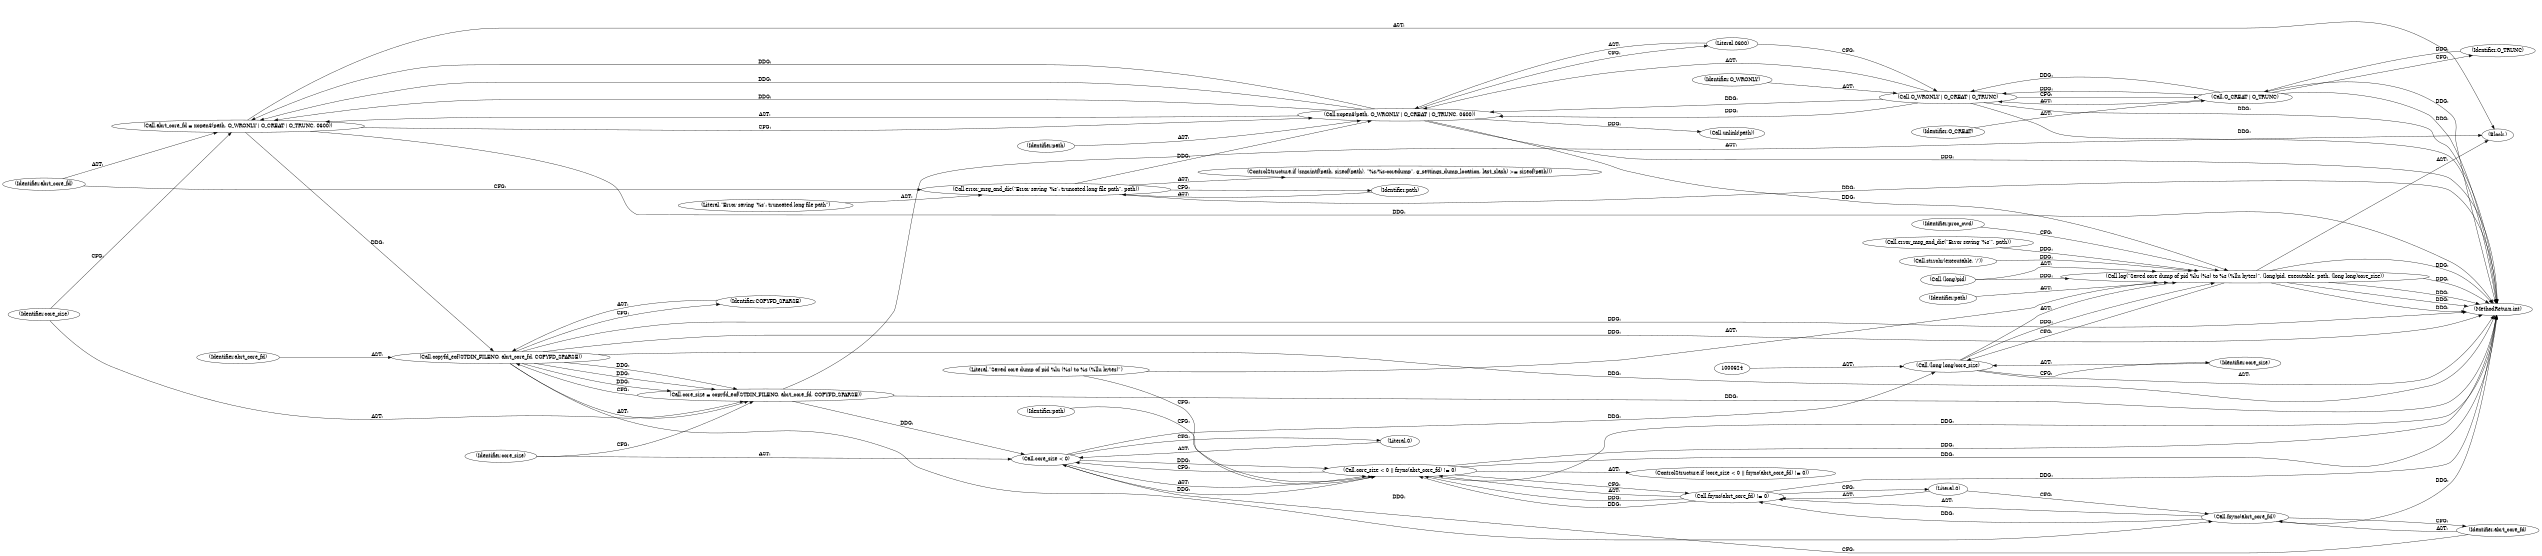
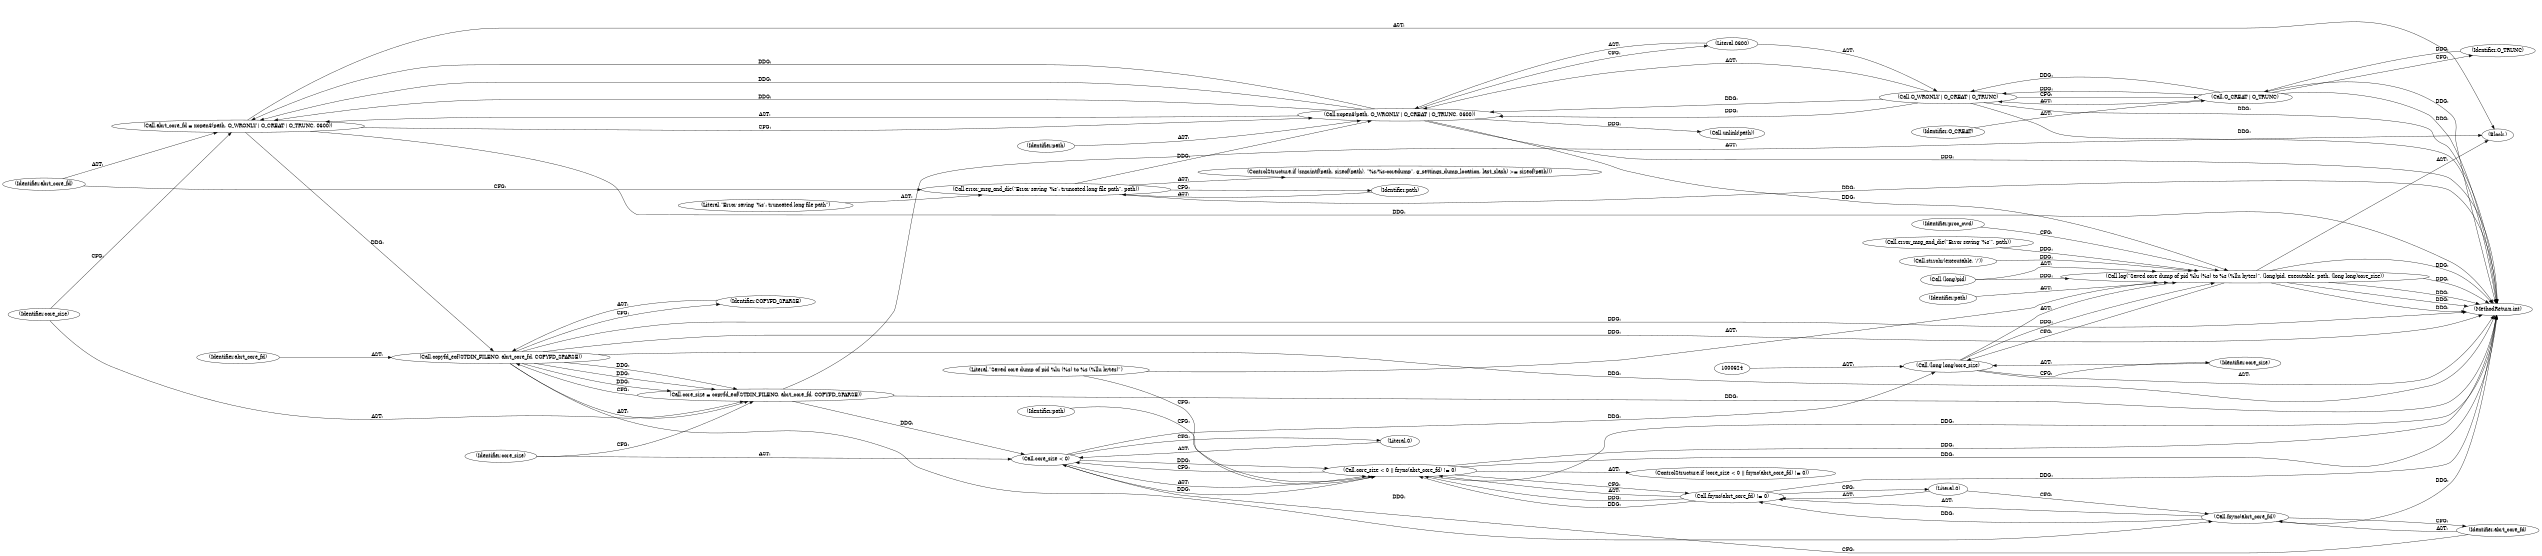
  digraph {
    fontname="DejaVu Serif"
    rankdir=LR
    node [fontname="DejaVu Serif"]
    edge [fontname="DejaVu Serif"]
    n1 [label="(Call,copyfd_eof(STDIN_FILENO, abrt_core_fd, COPYFD_SPARSE))"]
    n2 [label="(Call,core_size = copyfd_eof(STDIN_FILENO, abrt_core_fd, COPYFD_SPARSE))"]
    n3 [label="(Call,fsync(abrt_core_fd))"]
    n4 [label="(Identifier,COPYFD_SPARSE)"]
    n5 [label="(MethodReturn,int)"]
    n6 [label="(Block,)"]
    n7 [label="(Call,core_size < 0)"]
    n8 [label="(Call,fsync(abrt_core_fd) != 0)"]
    n9 [label="(Identifier,abrt_core_fd)"]
    n10 [label="(Call,abrt_core_fd = xopen3(path, O_WRONLY | O_CREAT | O_TRUNC, 0600))"]
    n11 [label="(Call,xopen3(path, O_WRONLY | O_CREAT | O_TRUNC, 0600))"]
    n12 [label="(Call,log(\"Saved core dump of pid %lu (%s) to %s (%llu bytes)\", (long)pid, executable, path, (long long)core_size))"]
    n13 [label="(Literal,0600)"]
    n14 [label="(Call,unlink(path))"]
    n15 [label="(Call,(long long)core_size)"]
    n16 [label="(Call,O_WRONLY | O_CREAT | O_TRUNC)"]
    n17 [label="(Call,error_msg_and_die(\"Error saving '%s': truncated long file path\", path))"]
    n18 [label="(Identifier,path)"]
    n19 [label="(ControlStructure,if (snprintf(path, sizeof(path), \"%s/%s-coredump\", g_settings_dump_location, last_slash) >= sizeof(path)))"]
    n20 [label="(Call,O_CREAT | O_TRUNC)"]
    n21 [label="(Identifier,O_TRUNC)"]
    n22 [label="(Call,core_size < 0 || fsync(abrt_core_fd) != 0)"]
    n23 [label="(Literal,0)"]
    n24 [label="(ControlStructure,if (core_size < 0 || fsync(abrt_core_fd) != 0))"]
    n25 [label="(Identifier,core_size)"]
    n26 [label="(Literal,0)"]
    n27 [label="(Call,(long)pid)"]
    n28 [label="(Identifier,core_size)"]
    n29 [label="(Literal,\"Error saving '%s': truncated long file path\")"]
    n30 [label="(Literal,\"Saved core dump of pid %lu (%s) to %s (%llu bytes)\")"]
    n31 [label="(Identifier,path)"]
    n32 [label="(Identifier,path)"]
-   n33 [label="(Identifier,O_WRONLY)"]
    n34 [label="(Identifier,proc_cwd)"]
    n35 [label="(Call,error_msg_and_die(\"Error saving '%s'\", path))"]
    n36 [label="(Call,strrchr(executable, '/'))"]
    n37 [label="(Identifier,path)"]
    n38 [label="(Identifier,abrt_core_fd)"]
    n39 [label="(Identifier,core_size)"]
    n40 [label="(Identifier,O_CREAT)"]
    n41 [label="(Identifier,abrt_core_fd)"]
    1000624
    n1 -> n2 [label="AST: "]
    n1 -> n2 [label="DDG: "]
    n1 -> n2 [label="DDG: "]
    n1 -> n2 [label="DDG: "]
    n1 -> n3 [label="DDG: "]
    n1 -> n4 [label="CFG: "]
    n1 -> n5 [label="DDG: "]
    n1 -> n5 [label="DDG: "]
    n1 -> n5 [label="DDG: "]
    n2 -> n1 [label="CFG: "]
    n2 -> n5 [label="DDG: "]
    n2 -> n6 [label="AST: "]
    n2 -> n7 [label="DDG: "]
    n3 -> n5 [label="DDG: "]
    n3 -> n8 [label="AST: "]
    n3 -> n8 [label="DDG: "]
    n3 -> n9 [label="CFG: "]
    n4 -> n1 [label="AST: "]
    n7 -> n15 [label="DDG: "]
    n7 -> n22 [label="AST: "]
    n7 -> n22 [label="DDG: "]
    n7 -> n22 [label="DDG: "]
    n7 -> n23 [label="CFG: "]
    n8 -> n5 [label="DDG: "]
    n8 -> n22 [label="AST: "]
    n8 -> n22 [label="DDG: "]
    n8 -> n22 [label="DDG: "]
    n8 -> n26 [label="CFG: "]
    n9 -> n3 [label="AST: "]
    n9 -> n7 [label="CFG: "]
    n10 -> n1 [label="DDG: "]
    n10 -> n5 [label="DDG: "]
    n10 -> n6 [label="AST: "]
    n10 -> n11 [label="CFG: "]
    n11 -> n5 [label="DDG: "]
    n11 -> n10 [label="AST: "]
    n11 -> n10 [label="DDG: "]
    n11 -> n10 [label="DDG: "]
    n11 -> n10 [label="DDG: "]
    n11 -> n12 [label="DDG: "]
    n11 -> n13 [label="CFG: "]
    n11 -> n14 [label="DDG: "]
    n12 -> n5 [label="DDG: "]
    n12 -> n5 [label="DDG: "]
    n12 -> n5 [label="DDG: "]
    n12 -> n5 [label="DDG: "]
    n12 -> n5 [label="DDG: "]
    n12 -> n6 [label="AST: "]
    n12 -> n15 [label="CFG: "]
    n13 -> n11 [label="AST: "]
-   n13 -> n16 [label="CFG: "]
+   n13 -> n16 [label="AST: "]
    n15 -> n5 [label="AST: "]
    n15 -> n12 [label="AST: "]
    n15 -> n12 [label="DDG: "]
    n15 -> n25 [label="CFG: "]
    n16 -> n5 [label="DDG: "]
    n16 -> n5 [label="DDG: "]
    n16 -> n11 [label="AST: "]
    n16 -> n11 [label="DDG: "]
    n16 -> n11 [label="DDG: "]
    n16 -> n20 [label="CFG: "]
    n17 -> n5 [label="DDG: "]
    n17 -> n11 [label="DDG: "]
    n17 -> n18 [label="CFG: "]
    n17 -> n19 [label="AST: "]
    n18 -> n17 [label="AST: "]
    n20 -> n5 [label="DDG: "]
    n20 -> n5 [label="DDG: "]
    n20 -> n16 [label="AST: "]
    n20 -> n16 [label="DDG: "]
    n20 -> n16 [label="DDG: "]
    n20 -> n21 [label="CFG: "]
    n21 -> n20 [label="DDG: "]
    n22 -> n5 [label="DDG: "]
    n22 -> n5 [label="DDG: "]
    n22 -> n5 [label="DDG: "]
    n22 -> n7 [label="CFG: "]
    n22 -> n8 [label="CFG: "]
    n22 -> n24 [label="AST: "]
    n23 -> n7 [label="AST: "]
    n25 -> n15 [label="AST: "]
    n26 -> n3 [label="CFG: "]
    n26 -> n8 [label="AST: "]
    n27 -> n12 [label="AST: "]
    n27 -> n12 [label="DDG: "]
    n28 -> n2 [label="AST: "]
    n28 -> n10 [label="CFG: "]
    n29 -> n17 [label="AST: "]
    n30 -> n12 [label="AST: "]
    n30 -> n22 [label="CFG: "]
    n31 -> n11 [label="AST: "]
    n32 -> n22 [label="CFG: "]
-   n33 -> n16 [label="AST: "]
    n34 -> n12 [label="CFG: "]
    n35 -> n12 [label="DDG: "]
    n36 -> n12 [label="DDG: "]
    n37 -> n12 [label="AST: "]
    n38 -> n1 [label="AST: "]
    n39 -> n2 [label="CFG: "]
    n39 -> n7 [label="AST: "]
    n40 -> n20 [label="AST: "]
    n41 -> n10 [label="AST: "]
    n41 -> n17 [label="CFG: "]
    1000624 -> n15 [label="AST: "]
  }
